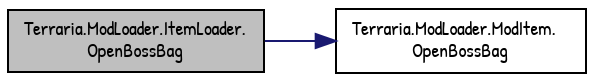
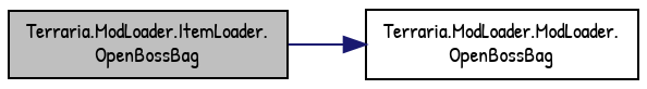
  digraph {
    rankdir=LR
    fontname="Patrick Hand"
    node [color=black fontname="Patrick Hand" fontsize=10 shape=record style=filled]
    n1 [fillcolor=grey75 fontcolor=black height=0.2 label="Terraria.ModLoader.ItemLoader.\lOpenBossBag" width=0.4]
-   n2 [fillcolor=white height=0.2 label="Terraria.ModLoader.ModItem.\lOpenBossBag" width=0.4]
+   n2 [fillcolor=white height=0.2 label="Terraria.ModLoader.ModLoader.\lOpenBossBag" width=0.4]
    n1 -> n2 [color=midnightblue fontname="Patrick Hand" fontsize=10 labelfontname=Helvetica labelfontsize=10 style=solid]
  }
